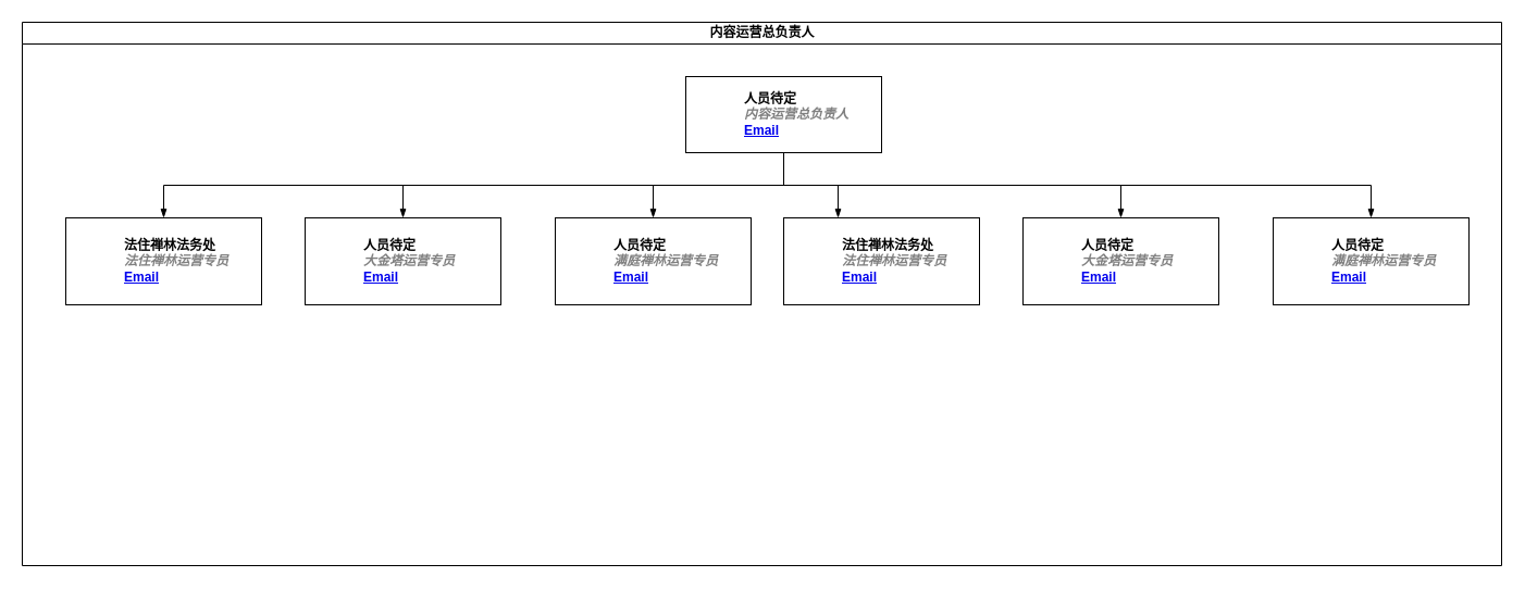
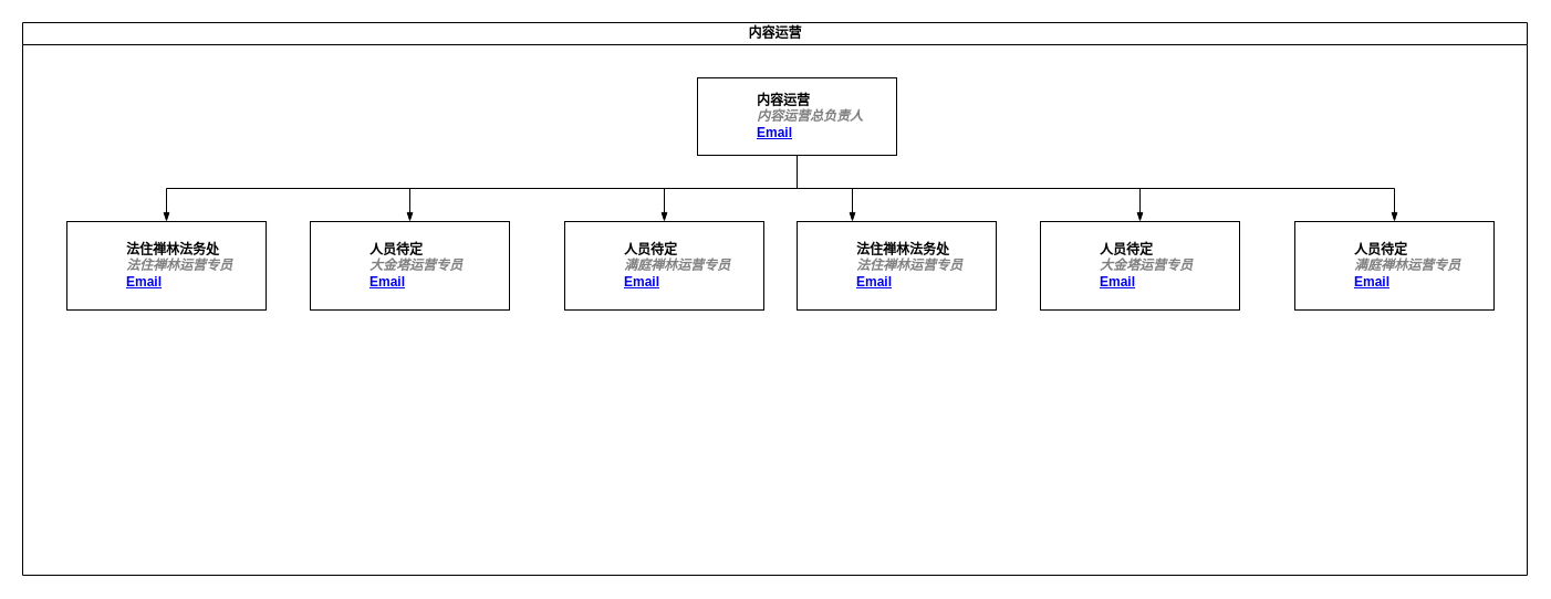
  <mxCell id="0" />
  <mxCell id="1" parent="0" />
- <mxCell id="2" value="内容运营总负责人" style="swimlane;html=1;startSize=20;horizontal=1;containerType=tree;glass=0;" parent="1" vertex="1"><mxGeometry x="20" y="20" width="1360" height="500" as="geometry" /></mxCell>
- <mxCell id="3" value="人员待定&lt;br&gt;&lt;i style=&quot;color: gray&quot;&gt;内容运营总负责人&lt;/i&gt;&lt;br&gt;&lt;a href=&quot;mailto:&quot;&gt;Email&lt;/a&gt;" style="label;image=https://cdn3.iconfinder.com/data/icons/user-avatars-1/512/users-3-128.png;whiteSpace=wrap;html=1;rounded=0;glass=0;treeMoving=1;treeFolding=1;" parent="2" vertex="1"><mxGeometry x="610" y="50" width="180" height="70" as="geometry" /></mxCell>
+ <mxCell id="2" value="内容运营" style="swimlane;html=1;startSize=20;horizontal=1;containerType=tree;glass=0;" parent="1" vertex="1"><mxGeometry x="20" y="20" width="1360" height="500" as="geometry" /></mxCell>
+ <mxCell id="3" value="内容运营&lt;br&gt;&lt;i style=&quot;color: gray&quot;&gt;内容运营总负责人&lt;/i&gt;&lt;br&gt;&lt;a href=&quot;mailto:&quot;&gt;Email&lt;/a&gt;" style="label;image=https://cdn3.iconfinder.com/data/icons/user-avatars-1/512/users-3-128.png;whiteSpace=wrap;html=1;rounded=0;glass=0;treeMoving=1;treeFolding=1;" parent="2" vertex="1"><mxGeometry x="610" y="50" width="180" height="70" as="geometry" /></mxCell>
  <mxCell id="4" value="" style="endArrow=blockThin;endFill=1;fontSize=11;edgeStyle=elbowEdgeStyle;elbow=vertical;rounded=0;" parent="2" source="3" target="5" edge="1"><mxGeometry relative="1" as="geometry" /></mxCell>
  <mxCell id="5" value="法住禅林法务处&lt;br&gt;&lt;i style=&quot;color: gray&quot;&gt;法住禅林运营专员&lt;/i&gt;&lt;br&gt;&lt;a href=&quot;mailto:&quot;&gt;Email&lt;/a&gt;" style="label;image=https://cdn3.iconfinder.com/data/icons/user-avatars-1/512/users-10-3-128.png;whiteSpace=wrap;html=1;rounded=0;glass=0;treeFolding=1;treeMoving=1;" parent="2" vertex="1"><mxGeometry x="40" y="180" width="180" height="80" as="geometry" /></mxCell>
  <mxCell id="6" value="" style="endArrow=blockThin;endFill=1;fontSize=11;edgeStyle=elbowEdgeStyle;elbow=vertical;rounded=0;" parent="2" source="3" target="7" edge="1"><mxGeometry relative="1" as="geometry" /></mxCell>
  <mxCell id="7" value="人员待定&lt;br&gt;&lt;i style=&quot;color: gray&quot;&gt;大金塔运营专员&lt;/i&gt;&lt;br&gt;&lt;a href=&quot;mailto:&quot;&gt;Email&lt;/a&gt;" style="label;image=https://cdn3.iconfinder.com/data/icons/user-avatars-1/512/users-9-2-128.png;whiteSpace=wrap;html=1;rounded=0;glass=0;treeFolding=1;treeMoving=1;" parent="2" vertex="1"><mxGeometry x="260" y="180" width="180" height="80" as="geometry" /></mxCell>
  <mxCell id="8" value="" style="endArrow=blockThin;endFill=1;fontSize=11;edgeStyle=elbowEdgeStyle;elbow=vertical;rounded=0;" parent="2" source="3" target="9" edge="1"><mxGeometry relative="1" as="geometry" /></mxCell>
  <mxCell id="9" value="人员待定&lt;br&gt;&lt;i style=&quot;color: gray&quot;&gt;满庭禅林运营专员&lt;/i&gt;&lt;br&gt;&lt;a href=&quot;mailto:&quot;&gt;Email&lt;/a&gt;" style="label;image=https://cdn3.iconfinder.com/data/icons/user-avatars-1/512/users-2-128.png;whiteSpace=wrap;html=1;rounded=0;glass=0;" parent="2" vertex="1"><mxGeometry x="490" y="180" width="180" height="80" as="geometry" /></mxCell>
  <mxCell id="10" value="" style="endArrow=blockThin;endFill=1;fontSize=11;edgeStyle=elbowEdgeStyle;elbow=vertical;rounded=0;" edge="1" parent="2" target="11"><mxGeometry relative="1" as="geometry"><mxPoint x="700" y="130" as="sourcePoint" /><Array as="points"><mxPoint x="750" y="150" /></Array></mxGeometry></mxCell>
  <mxCell id="11" value="法住禅林法务处&lt;br&gt;&lt;i style=&quot;color: gray&quot;&gt;法住禅林运营专员&lt;/i&gt;&lt;br&gt;&lt;a href=&quot;mailto:&quot;&gt;Email&lt;/a&gt;" style="label;image=https://cdn3.iconfinder.com/data/icons/user-avatars-1/512/users-10-3-128.png;whiteSpace=wrap;html=1;rounded=0;glass=0;treeFolding=1;treeMoving=1;" vertex="1" parent="2"><mxGeometry x="700" y="180" width="180" height="80" as="geometry" /></mxCell>
  <mxCell id="12" value="" style="endArrow=blockThin;endFill=1;fontSize=11;edgeStyle=elbowEdgeStyle;elbow=vertical;rounded=0;exitX=0.5;exitY=1;exitDx=0;exitDy=0;" edge="1" parent="2" target="13" source="3"><mxGeometry relative="1" as="geometry"><mxPoint x="1010" y="120" as="sourcePoint" /></mxGeometry></mxCell>
  <mxCell id="13" value="人员待定&lt;br&gt;&lt;i style=&quot;color: gray&quot;&gt;大金塔运营专员&lt;/i&gt;&lt;br&gt;&lt;a href=&quot;mailto:&quot;&gt;Email&lt;/a&gt;" style="label;image=https://cdn3.iconfinder.com/data/icons/user-avatars-1/512/users-9-2-128.png;whiteSpace=wrap;html=1;rounded=0;glass=0;treeFolding=1;treeMoving=1;" vertex="1" parent="2"><mxGeometry x="920" y="180" width="180" height="80" as="geometry" /></mxCell>
  <mxCell id="14" value="" style="endArrow=blockThin;endFill=1;fontSize=11;edgeStyle=elbowEdgeStyle;elbow=vertical;rounded=0;" edge="1" parent="2" target="15"><mxGeometry relative="1" as="geometry"><mxPoint x="700" y="130" as="sourcePoint" /><Array as="points"><mxPoint x="880" y="150" /></Array></mxGeometry></mxCell>
  <mxCell id="15" value="人员待定&lt;br&gt;&lt;i style=&quot;color: gray&quot;&gt;满庭禅林运营专员&lt;/i&gt;&lt;br&gt;&lt;a href=&quot;mailto:&quot;&gt;Email&lt;/a&gt;" style="label;image=https://cdn3.iconfinder.com/data/icons/user-avatars-1/512/users-2-128.png;whiteSpace=wrap;html=1;rounded=0;glass=0;" vertex="1" parent="2"><mxGeometry x="1150" y="180" width="180" height="80" as="geometry" /></mxCell>
